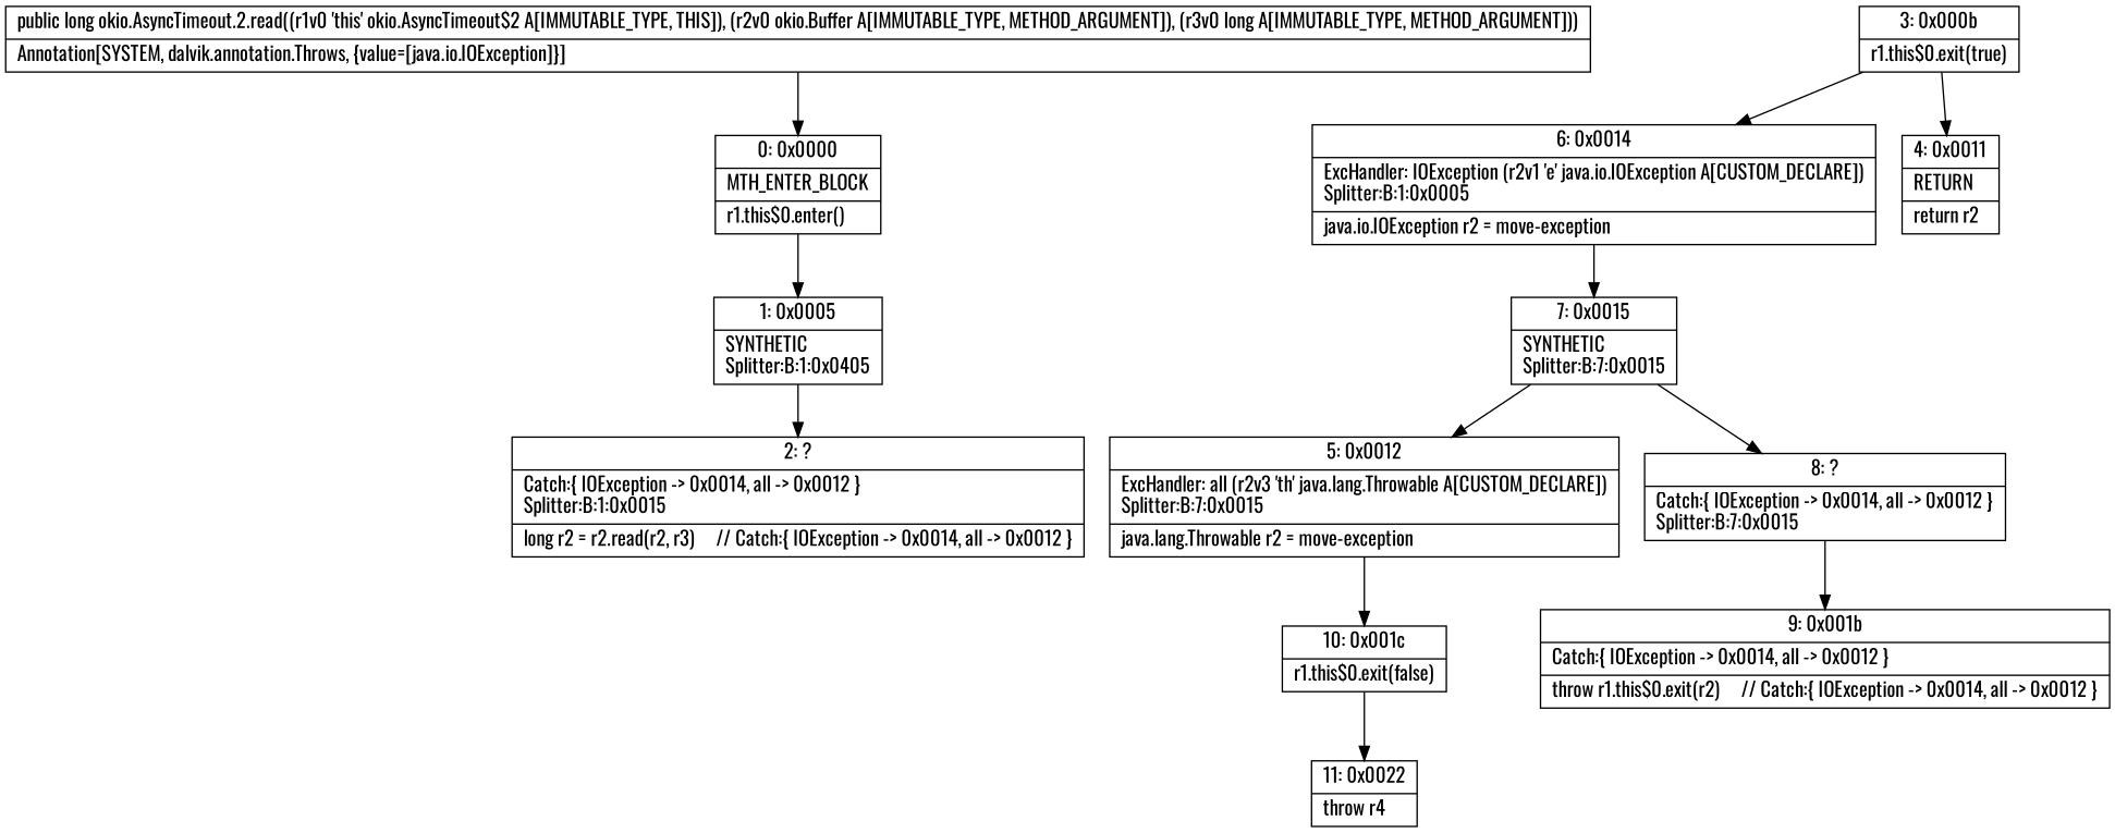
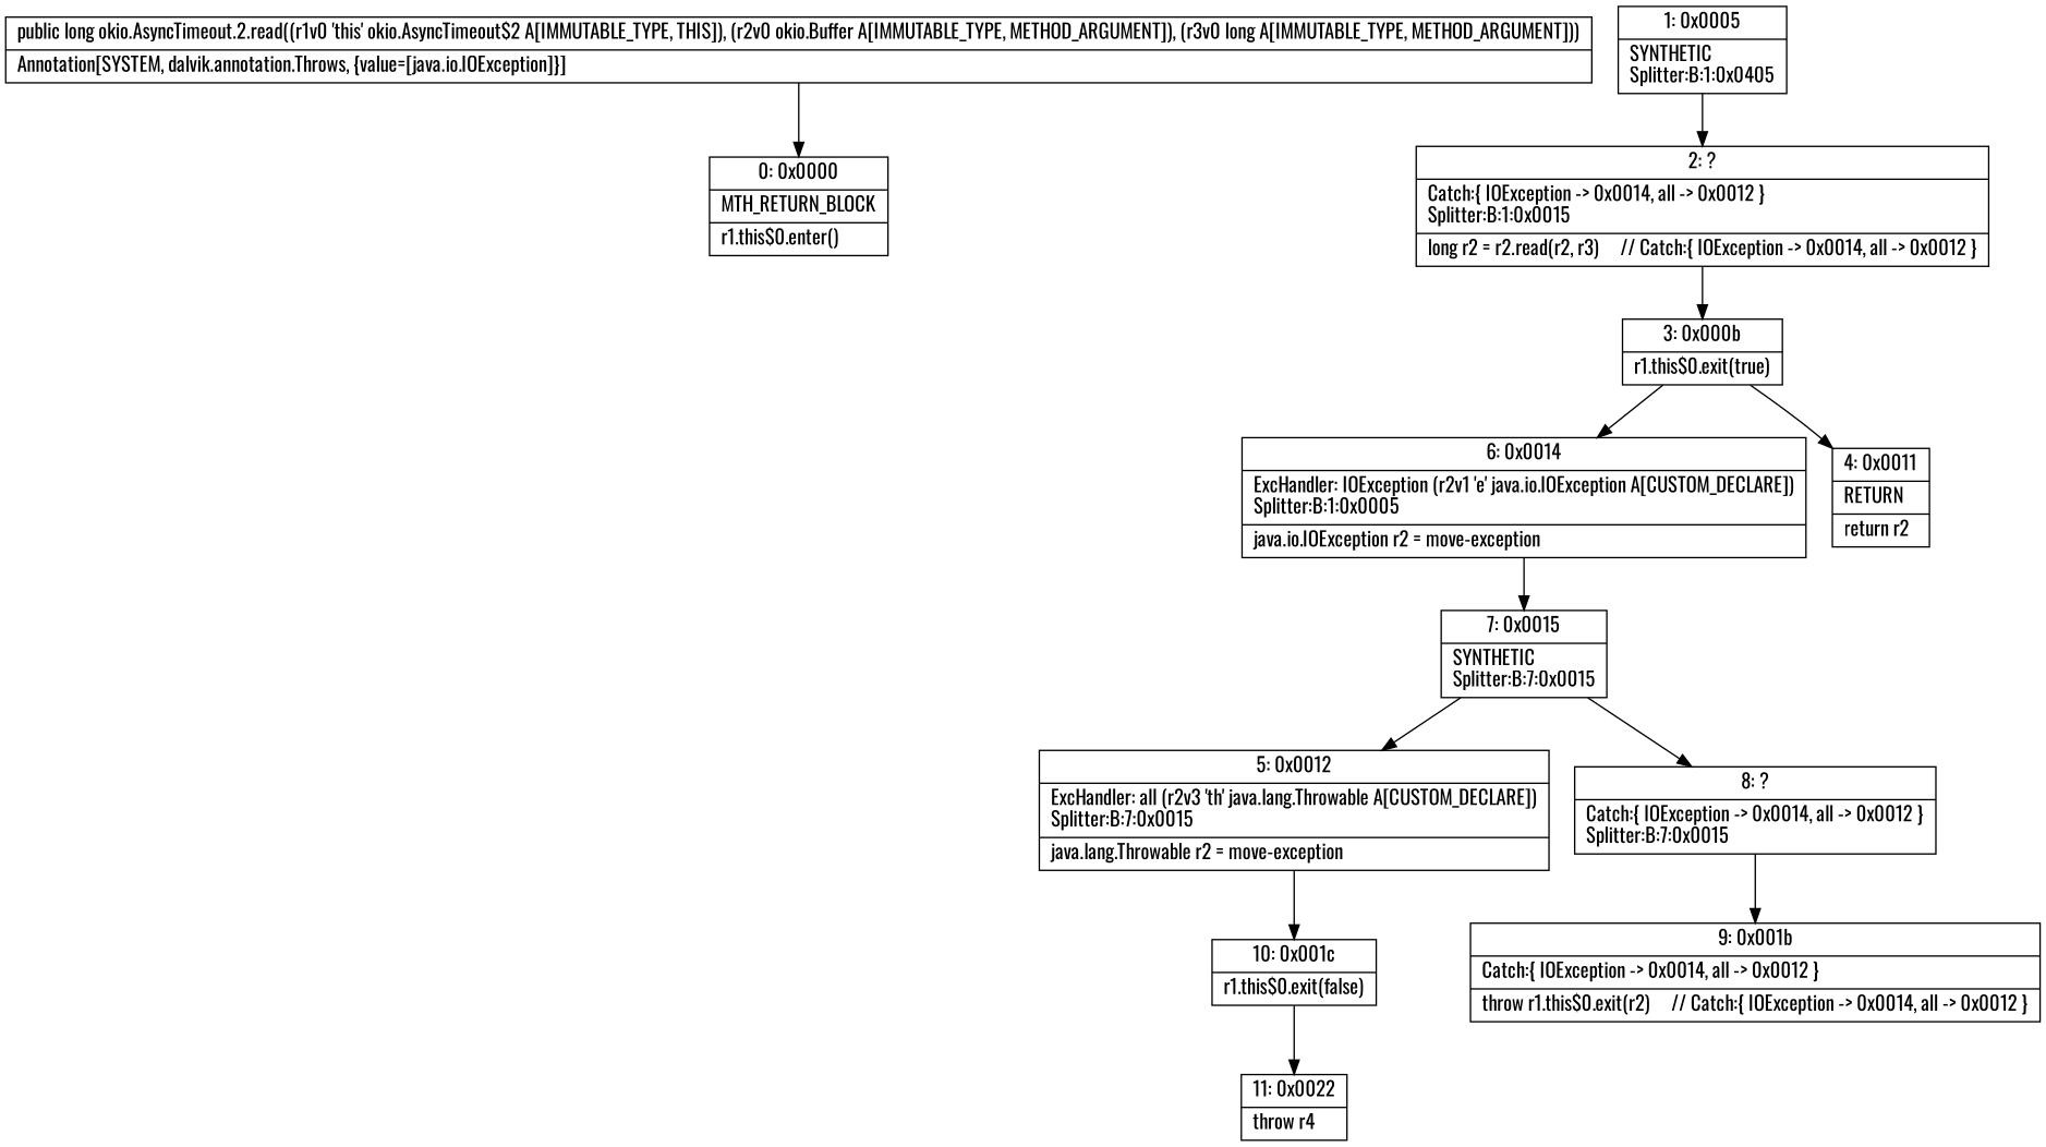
  digraph {
    fontname=Oswald
    node [fontname=Oswald shape=record]
    edge [fontname=Oswald]
-   n1 [label="{0\:\ 0x0000|MTH_ENTER_BLOCK\l|r1.this$0.enter()\l}"]
+   n1 [label="{0\:\ 0x0000|MTH_RETURN_BLOCK\l|r1.this$0.enter()\l}"]
    n2 [label="{1\:\ 0x0005|SYNTHETIC\lSplitter:B:1:0x0405\l}"]
    n3 [label="{2\:\ ?|Catch:\{ IOException \-\> 0x0014, all \-\> 0x0012 \}\lSplitter:B:1:0x0015\l|long r2 = r2.read(r2, r3)     \/\/ Catch:\{ IOException \-\> 0x0014, all \-\> 0x0012 \}\l}"]
    n4 [label="{3\:\ 0x000b|r1.this$0.exit(true)\l}"]
    n5 [label="{6\:\ 0x0014|ExcHandler: IOException (r2v1 'e' java.io.IOException A[CUSTOM_DECLARE])\lSplitter:B:1:0x0005\l|java.io.IOException r2 = move\-exception\l}"]
    n6 [label="{7\:\ 0x0015|SYNTHETIC\lSplitter:B:7:0x0015\l}"]
    n7 [label="{4\:\ 0x0011|RETURN\l|return r2\l}"]
    n8 [label="{5\:\ 0x0012|ExcHandler: all (r2v3 'th' java.lang.Throwable A[CUSTOM_DECLARE])\lSplitter:B:7:0x0015\l|java.lang.Throwable r2 = move\-exception\l}"]
    n9 [label="{10\:\ 0x001c|r1.this$0.exit(false)\l}"]
    n10 [label="{11\:\ 0x0022|throw r4\l}"]
    n11 [label="{8\:\ ?|Catch:\{ IOException \-\> 0x0014, all \-\> 0x0012 \}\lSplitter:B:7:0x0015\l}"]
    n12 [label="{9\:\ 0x001b|Catch:\{ IOException \-\> 0x0014, all \-\> 0x0012 \}\l|throw r1.this$0.exit(r2)     \/\/ Catch:\{ IOException \-\> 0x0014, all \-\> 0x0012 \}\l}"]
    n13 [label="{public long okio.AsyncTimeout.2.read((r1v0 'this' okio.AsyncTimeout$2 A[IMMUTABLE_TYPE, THIS]), (r2v0 okio.Buffer A[IMMUTABLE_TYPE, METHOD_ARGUMENT]), (r3v0 long A[IMMUTABLE_TYPE, METHOD_ARGUMENT]))  | Annotation[SYSTEM, dalvik.annotation.Throws, \{value=[java.io.IOException]\}]\l}"]
-   n1 -> n2
    n2 -> n3
+   n3 -> n4
    n4 -> n5
    n4 -> n7
    n5 -> n6
    n6 -> n8
    n6 -> n11
    n8 -> n9
    n9 -> n10
    n11 -> n12
    n13 -> n1
  }
